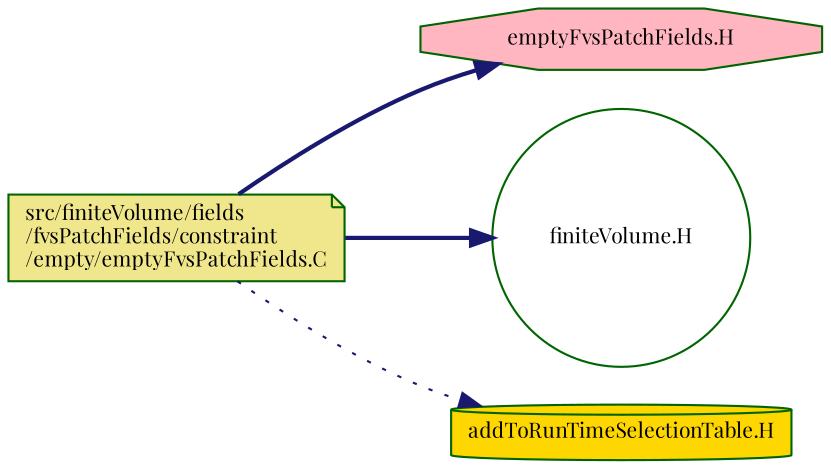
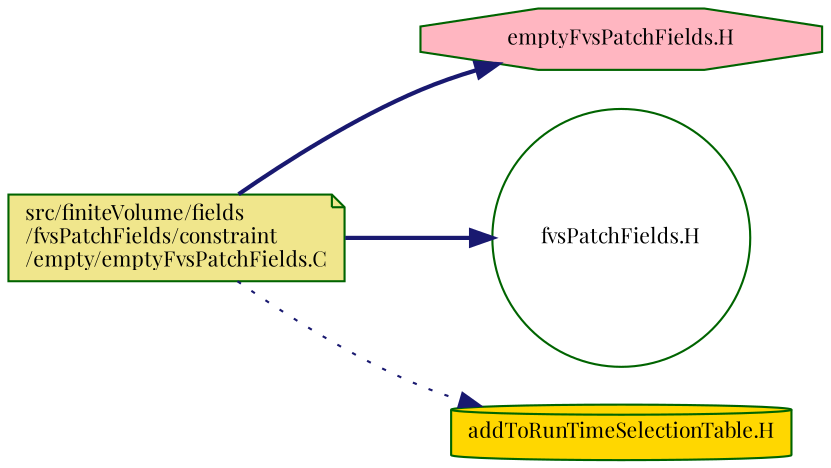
  digraph {
    rankdir=LR
    fontname="Playfair Display"
    node [color=darkgreen fontname="Playfair Display" fontsize=10 style=filled]
    edge [color=midnightblue fontname="Playfair Display" fontsize=10 labelfontname=Helvetica labelfontsize=10 style=bold]
    n1 [fillcolor=khaki fontcolor=black height=0.2 label="src/finiteVolume/fields\l/fvsPatchFields/constraint\l/empty/emptyFvsPatchFields.C" shape=note width=0.4]
    n2 [height=0.2 label="emptyFvsPatchFields.H" shape=octagon width=0.4 fillcolor=lightpink]
-   n3 [height=0.2 label="finiteVolume.H" shape=circle width=0.4 fillcolor=white]
+   n3 [height=0.2 label="fvsPatchFields.H" shape=circle width=0.4 fillcolor=white]
    n4 [height=0.2 label="addToRunTimeSelectionTable.H" shape=cylinder width=0.4 fillcolor=gold]
    n1 -> n2
    n1 -> n3
    n1 -> n4 [style=dotted]
  }
